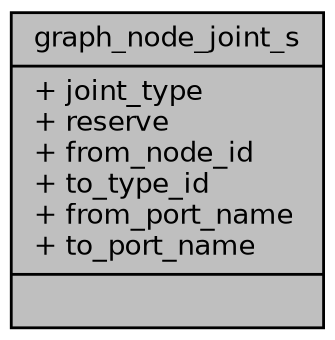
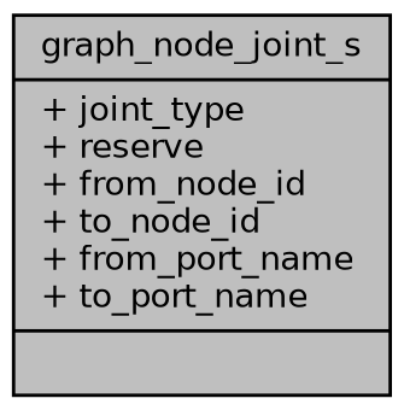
  digraph {
-   n1 [color=black fillcolor=grey75 fontcolor=black fontname=Helvetica fontsize=10 height=0.2 label="{graph_node_joint_s\n|+ joint_type\l+ reserve\l+ from_node_id\l+ to_type_id\l+ from_port_name\l+ to_port_name\l|}" shape=record style=filled width=0.4]
+   n1 [color=black fillcolor=grey75 fontcolor=black fontname=Helvetica fontsize=10 height=0.2 label="{graph_node_joint_s\n|+ joint_type\l+ reserve\l+ from_node_id\l+ to_node_id\l+ from_port_name\l+ to_port_name\l|}" shape=record style=filled width=0.4]
  }
